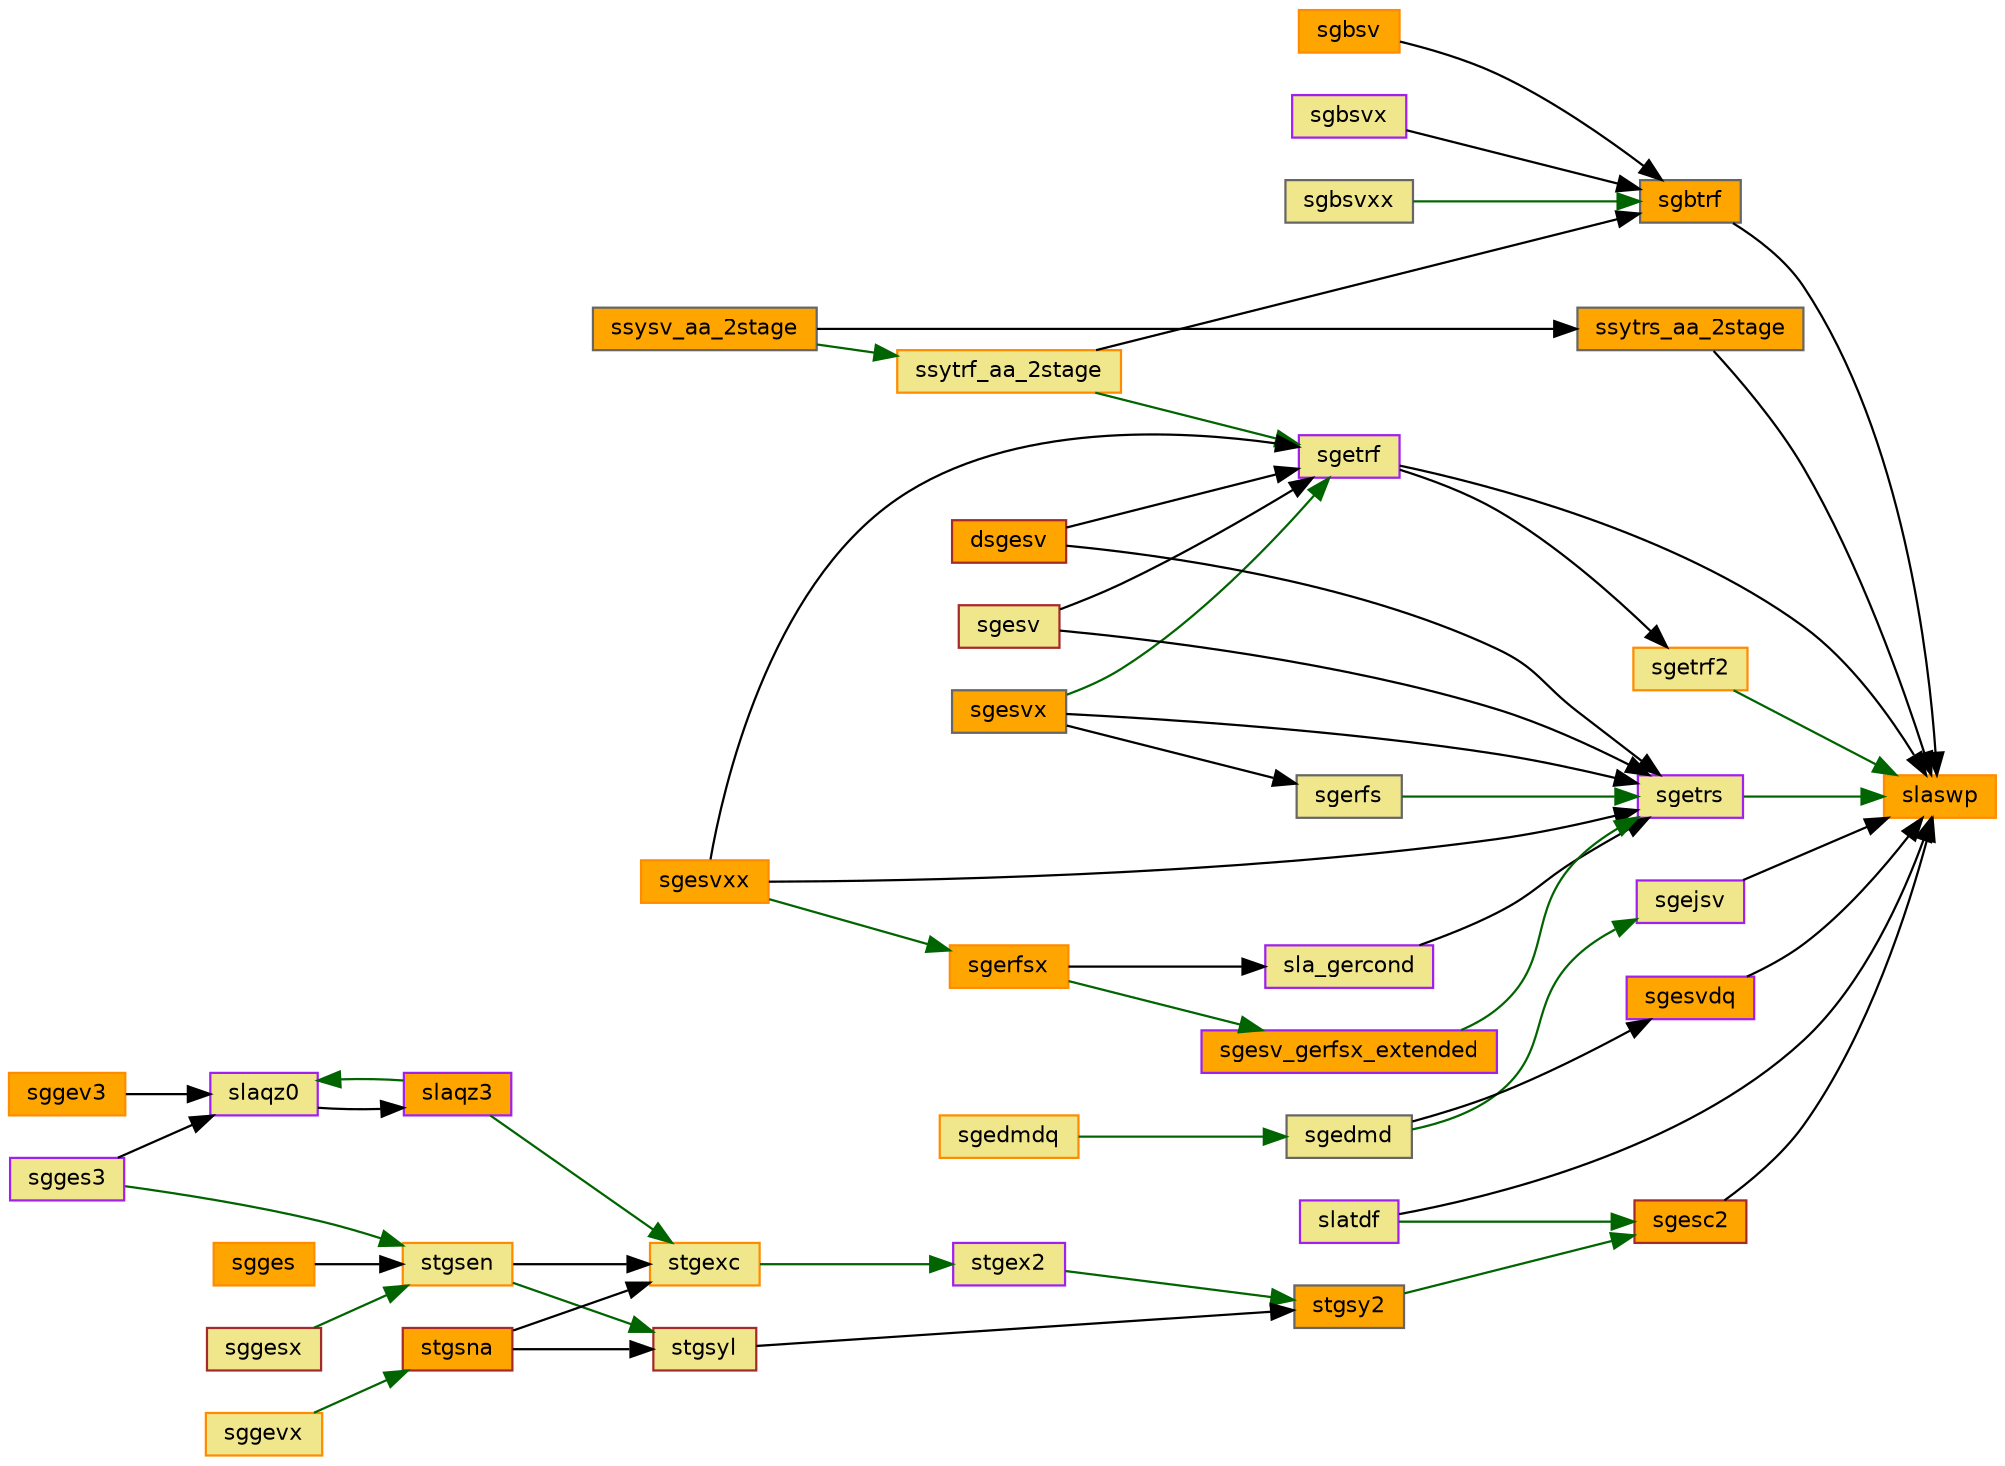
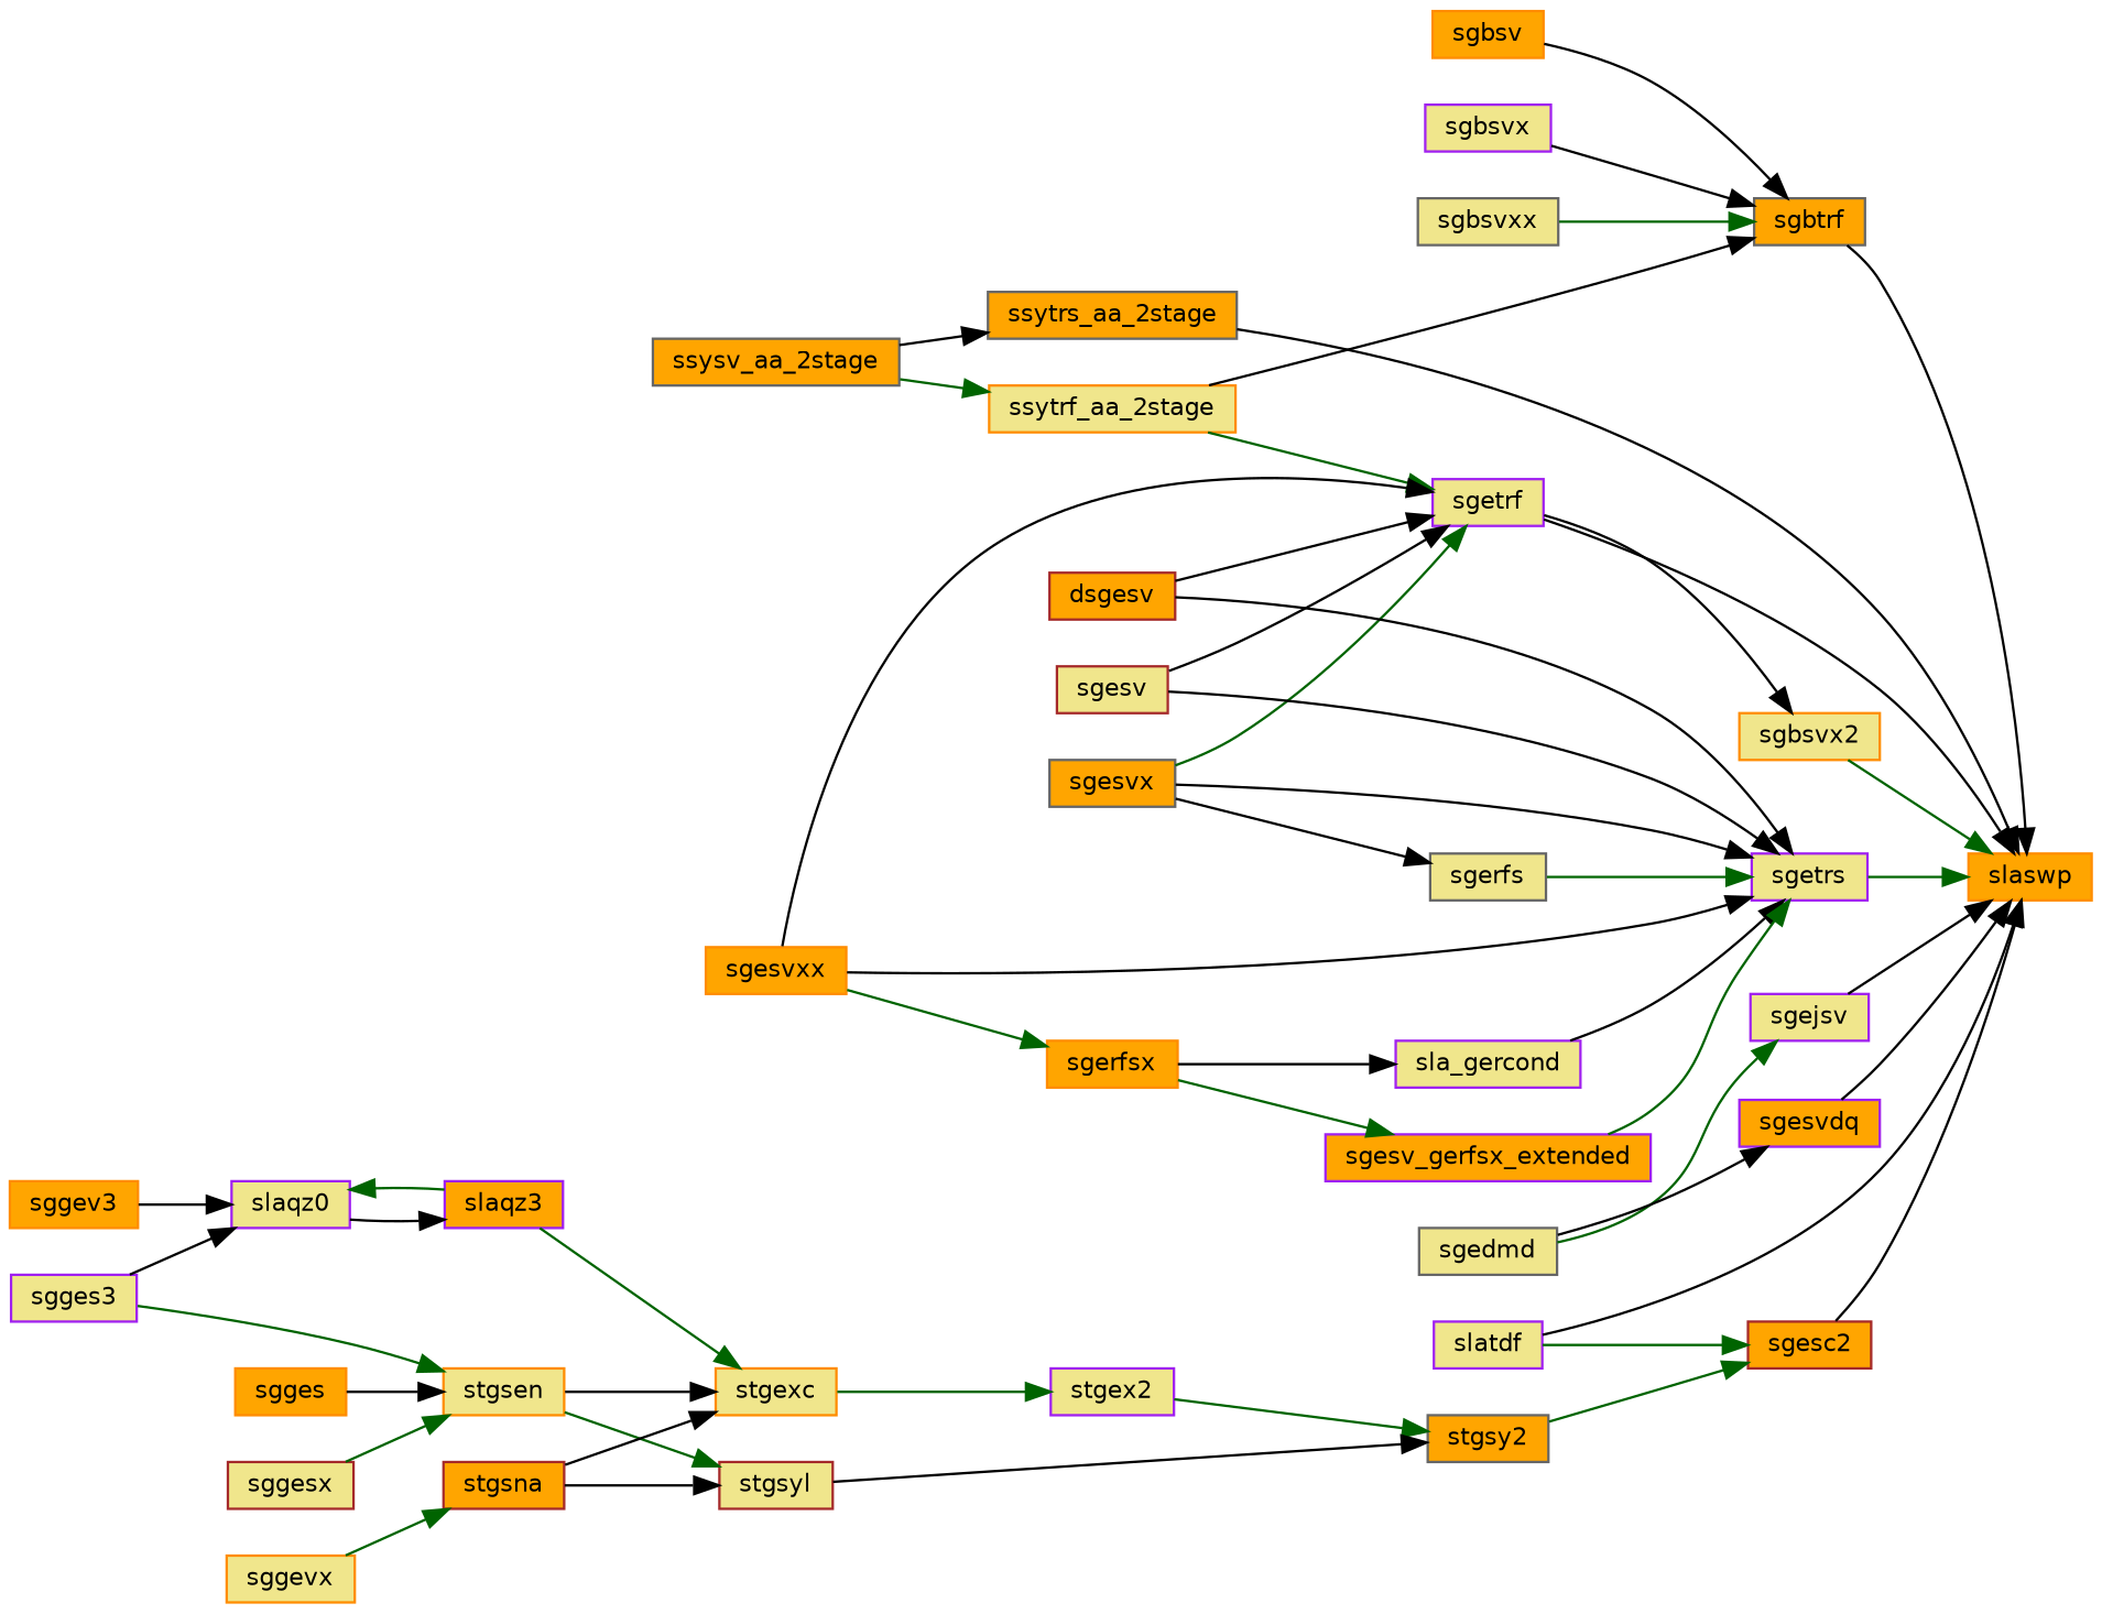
  digraph {
    rankdir=RL
    node [color=darkorange fillcolor=khaki fontname=Helvetica fontsize=10 shape=record style=filled]
    edge [color=black dir=back fontname=Helvetica fontsize=10 labelfontname=Helvetica labelfontsize=10 style=solid]
    n1 [fillcolor=orange fontcolor=black height=0.2 label=slaswp width=0.4]
    n2 [color=gray40 fillcolor=orange height=0.2 label=sgbtrf width=0.4]
    n3 [color=purple height=0.2 label=sgejsv width=0.4]
    n4 [color=brown fillcolor=orange height=0.2 label=sgesc2 width=0.4]
    n5 [color=purple height=0.2 label=slatdf width=0.4]
    n6 [color=purple fillcolor=orange height=0.2 label=sgesvdq width=0.4]
    n7 [color=purple height=0.2 label=sgetrf width=0.4]
-   n8 [height=0.2 label=sgetrf2 width=0.4]
+   n8 [height=0.2 label=sgbsvx2 width=0.4]
    n9 [color=purple height=0.2 label=sgetrs width=0.4]
    n10 [color=gray40 fillcolor=orange height=0.2 label=ssytrs_aa_2stage width=0.4]
    n11 [fillcolor=orange height=0.2 label=sgbsv width=0.4]
    n12 [color=purple height=0.2 label=sgbsvx width=0.4]
    n13 [color=gray40 height=0.2 label=sgbsvxx width=0.4]
    n14 [height=0.2 label=ssytrf_aa_2stage width=0.4]
    n15 [color=gray40 height=0.2 label=sgedmd width=0.4]
    n16 [color=gray40 fillcolor=orange height=0.2 label=stgsy2 width=0.4]
    n17 [color=brown fillcolor=orange height=0.2 label=dsgesv width=0.4]
    n18 [color=brown height=0.2 label=sgesv width=0.4]
    n19 [color=gray40 fillcolor=orange height=0.2 label=sgesvx width=0.4]
    n20 [fillcolor=orange height=0.2 label=sgesvxx width=0.4]
    n21 [color=gray40 height=0.2 label=sgerfs width=0.4]
    n22 [color=purple height=0.2 label=sla_gercond width=0.4]
    n23 [color=purple fillcolor=orange height=0.2 label=sgesv_gerfsx_extended width=0.4]
    n24 [color=gray40 fillcolor=orange height=0.2 label=ssysv_aa_2stage width=0.4]
-   n25 [height=0.2 label=sgedmdq width=0.4]
    n26 [color=purple height=0.2 label=stgex2 width=0.4]
    n27 [color=brown height=0.2 label=stgsyl width=0.4]
    n28 [height=0.2 label=stgexc width=0.4]
    n29 [height=0.2 label=stgsen width=0.4]
    n30 [color=brown fillcolor=orange height=0.2 label=stgsna width=0.4]
    n31 [color=purple fillcolor=orange height=0.2 label=slaqz3 width=0.4]
    n32 [color=purple height=0.2 label=slaqz0 width=0.4]
    n33 [color=purple height=0.2 label=sgges3 width=0.4]
    n34 [fillcolor=orange height=0.2 label=sgges width=0.4]
    n35 [color=brown height=0.2 label=sggesx width=0.4]
    n36 [height=0.2 label=sggevx width=0.4]
    n37 [fillcolor=orange height=0.2 label=sggev3 width=0.4]
    n38 [fillcolor=orange height=0.2 label=sgerfsx width=0.4]
    n1 -> n2
    n1 -> n3
    n1 -> n4
    n1 -> n5
    n1 -> n6
    n1 -> n7
    n1 -> n8 [color=darkgreen]
    n1 -> n9 [color=darkgreen]
    n1 -> n10
    n2 -> n11
    n2 -> n12
    n2 -> n13 [color=darkgreen]
    n2 -> n14
    n3 -> n15 [color=darkgreen]
    n4 -> n5 [color=darkgreen]
    n4 -> n16 [color=darkgreen]
    n6 -> n15
    n7 -> n14 [color=darkgreen]
    n7 -> n17
    n7 -> n18
    n7 -> n19 [color=darkgreen]
    n7 -> n20
    n8 -> n7
    n9 -> n17
    n9 -> n18
    n9 -> n19
    n9 -> n20
    n9 -> n21 [color=darkgreen]
    n9 -> n22
    n9 -> n23 [color=darkgreen]
    n10 -> n24
    n14 -> n24 [color=darkgreen]
-   n15 -> n25 [color=darkgreen]
    n16 -> n26 [color=darkgreen]
    n16 -> n27
    n21 -> n19
    n22 -> n38
    n23 -> n38 [color=darkgreen]
    n26 -> n28 [color=darkgreen]
    n27 -> n29 [color=darkgreen]
    n27 -> n30
    n28 -> n29
    n28 -> n30
    n28 -> n31 [color=darkgreen]
    n29 -> n33 [color=darkgreen]
    n29 -> n34
    n29 -> n35 [color=darkgreen]
    n30 -> n36 [color=darkgreen]
    n31 -> n32
    n32 -> n31 [color=darkgreen]
    n32 -> n33
    n32 -> n37
    n38 -> n20 [color=darkgreen]
  }
